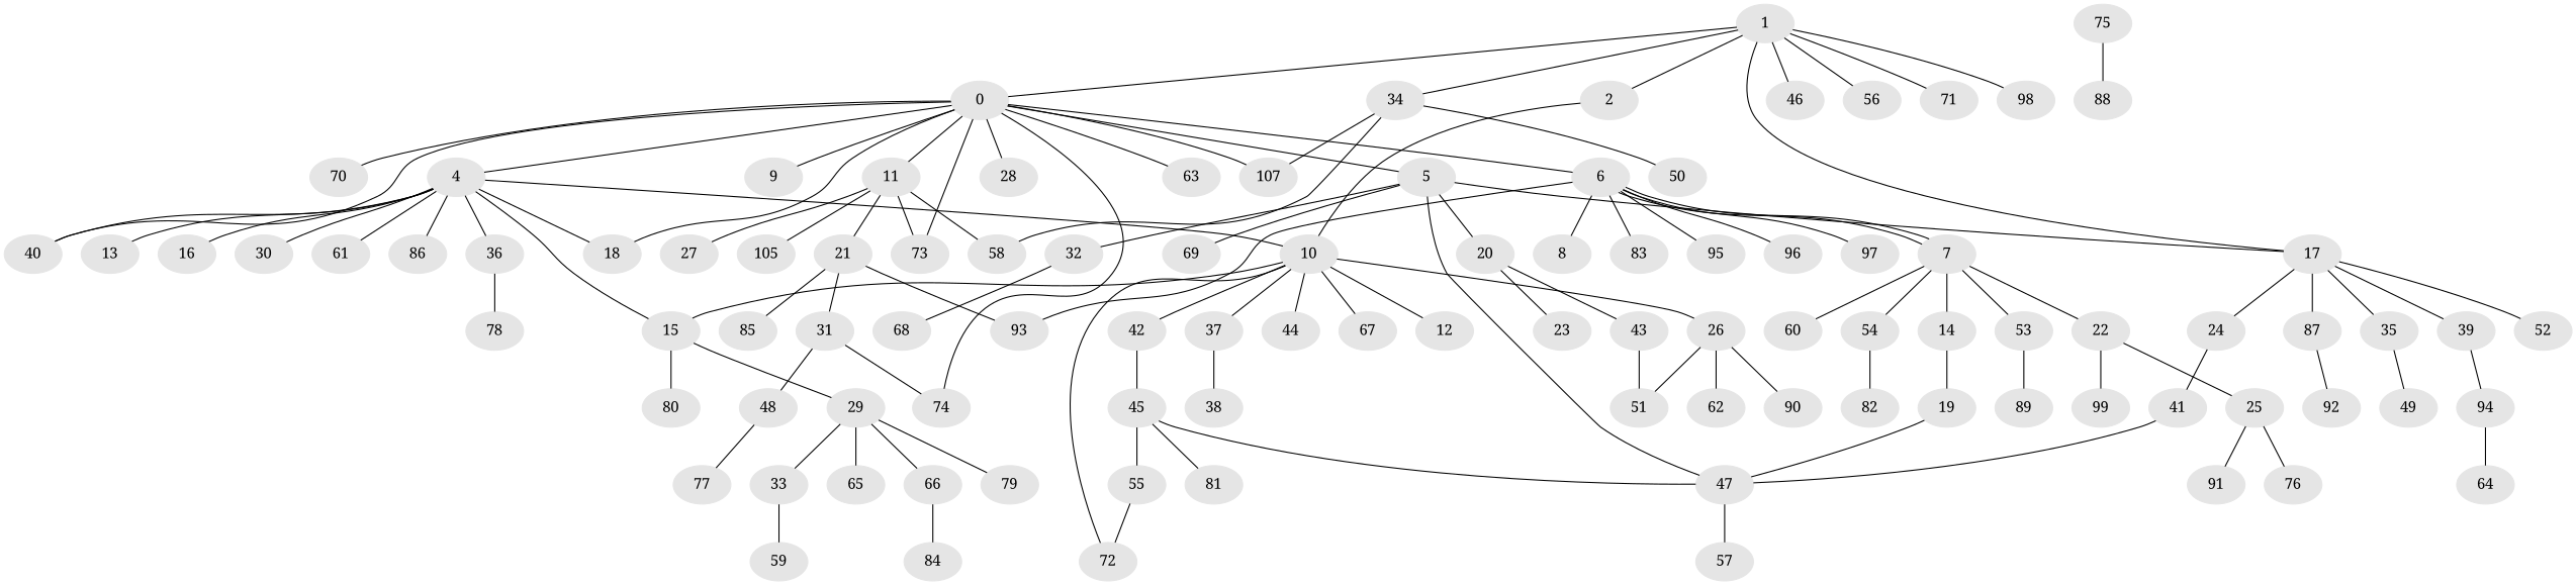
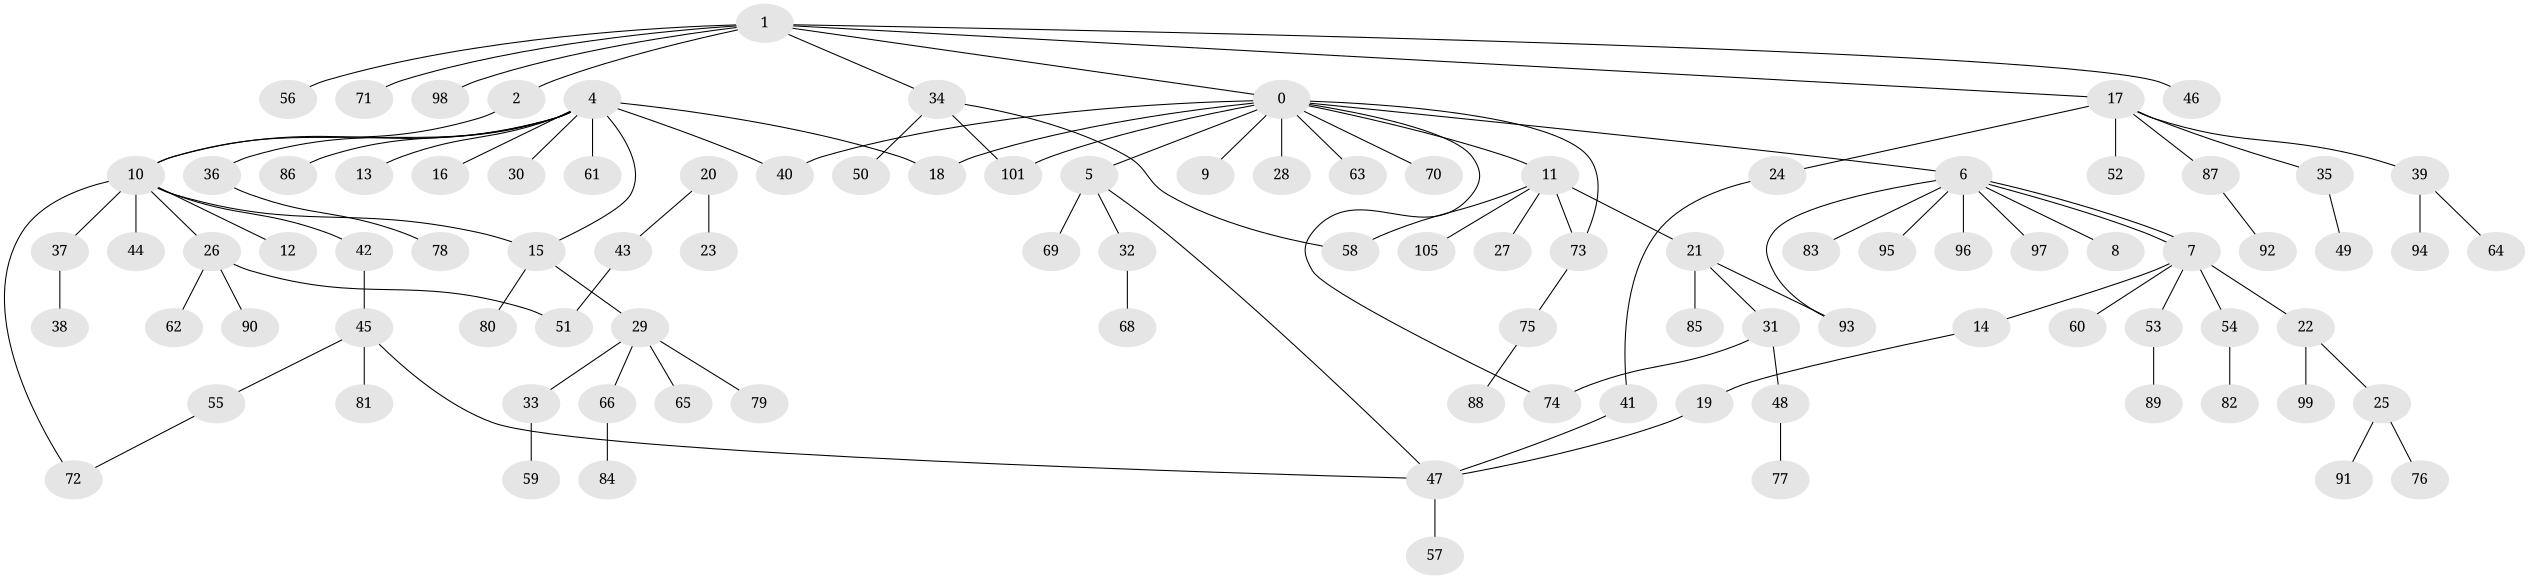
  graph {
    fontname="Noto Serif"
    node [color=gray90 fontname="Noto Serif" style=filled]
    edge [fontname="Noto Serif"]
    1
    2
    n3 [label=0]
    17
    34
    46
    56
    71
    98
    10
    4
    5
    6
    9
    11
    18
    28
    40
    63
    70
    73
    74
-   101 [label=107]
+   101
    24
    35
    39
    52
    87
    58
    50
    15
    12
    26
    37
    42
    44
-   67
    72
    13
    16
    30
    36
    61
    86
    20
    32
    47
    69
    7
    8
    83
    93
    95
    96
    97
    21
    27
    n58 [label=105]
    75
    29
    80
    78
    23
    43
    68
    57
    14
    22
    53
    54
    60
    19
    25
    99
    89
    82
    51
    62
    90
    38
    45
    31
    85
    33
    65
    66
    79
    41
    49
    64
    94
    92
    48
    76
    91
    59
    84
    77
    55
    81
    88
    1 -- 2
    1 -- n3
    1 -- 17
    1 -- 34
    1 -- 46
    1 -- 56
    1 -- 71
    1 -- 98
    2 -- 10
-   n3 -- 4
    n3 -- 5
    n3 -- 6
    n3 -- 9
    n3 -- 11
    n3 -- 18
    n3 -- 28
    n3 -- 40
    n3 -- 63
    n3 -- 70
    n3 -- 73
    n3 -- 74
    n3 -- 101
    17 -- 24
    17 -- 35
    17 -- 39
    17 -- 52
    17 -- 87
    34 -- 101
    34 -- 58
    34 -- 50
    10 -- 15
    10 -- 12
    10 -- 26
    10 -- 37
    10 -- 42
    10 -- 44
-   10 -- 67
    10 -- 72
    4 -- 10
    4 -- 18
    4 -- 40
    4 -- 15
    4 -- 13
    4 -- 16
    4 -- 30
    4 -- 36
    4 -- 61
    4 -- 86
-   5 -- 17
-   5 -- 20
    5 -- 32
    5 -- 47
    5 -- 69
    6 -- 7
    6 -- 7
    6 -- 8
    6 -- 83
    6 -- 93
    6 -- 95
    6 -- 96
    6 -- 97
    11 -- 73
    11 -- 58
    11 -- 21
    11 -- 27
    11 -- n58
+   73 -- 75
    24 -- 41
    35 -- 49
-   94 -- 64
+   39 -- 64
    39 -- 94
    87 -- 92
    15 -- 29
    15 -- 80
    26 -- 51
    26 -- 62
    26 -- 90
    37 -- 38
    42 -- 45
    36 -- 78
    20 -- 23
    20 -- 43
    32 -- 68
    47 -- 57
    7 -- 14
    7 -- 22
    7 -- 53
    7 -- 54
    7 -- 60
    21 -- 93
    21 -- 31
    21 -- 85
    75 -- 88
    29 -- 33
    29 -- 65
    29 -- 66
    29 -- 79
    43 -- 51
    14 -- 19
    22 -- 25
    22 -- 99
    53 -- 89
    54 -- 82
    19 -- 47
    25 -- 76
    25 -- 91
    45 -- 47
    45 -- 55
    45 -- 81
    31 -- 74
    31 -- 48
    33 -- 59
    66 -- 84
    41 -- 47
    48 -- 77
    55 -- 72
  }
